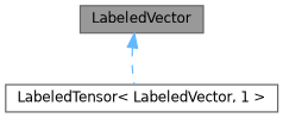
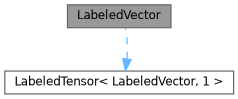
  digraph {
    node [color=gray40 fontname=Helvetica fontsize=10 shape=box style=filled]
    n1 [fillcolor=grey60 fontcolor=black height=0.2 label=LabeledVector width=0.4]
    n2 [fillcolor=white height=0.2 label="LabeledTensor\< LabeledVector, 1 \>" width=0.4]
-   n1 -> n2 [color=steelblue1 dir=back fontname=Helvetica fontsize=10 labelfontname=Helvetica labelfontsize=10 style=dashed]
+   n2 -> n1 [color=steelblue1 dir=back fontname=Helvetica fontsize=10 labelfontname=Helvetica labelfontsize=10 style=dashed]
  }
